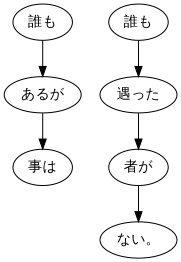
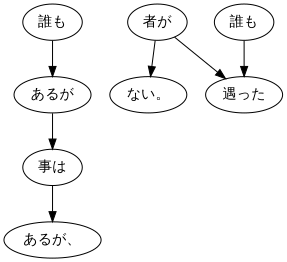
  digraph {
    fontname="IBM Plex Mono"
    node [fontname="IBM Plex Mono"]
    edge [fontname="IBM Plex Mono"]
    n1 [label="誰も"]
    n2 [label="あるが"]
    n3 [label="事は"]
+   n4 [label="あるが、"]
    n5 [label="ない。"]
    n6 [label="誰も"]
    n7 [label="遇った"]
    n8 [label="者が"]
    n1 -> n2
    n2 -> n3
+   n3 -> n4
    n6 -> n7
-   n7 -> n8
+   n8 -> n7
    n8 -> n5
  }
